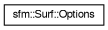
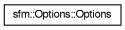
  digraph {
    rankdir=LR
-   n1 [color=black fillcolor=white fontname=FreeSans fontsize=10 height=0.2 label="sfm::Surf::Options" shape=record style=filled width=0.4]
+   n1 [color=black fillcolor=white fontname=FreeSans fontsize=10 height=0.2 label="sfm::Options::Options" shape=record style=filled width=0.4]
  }
